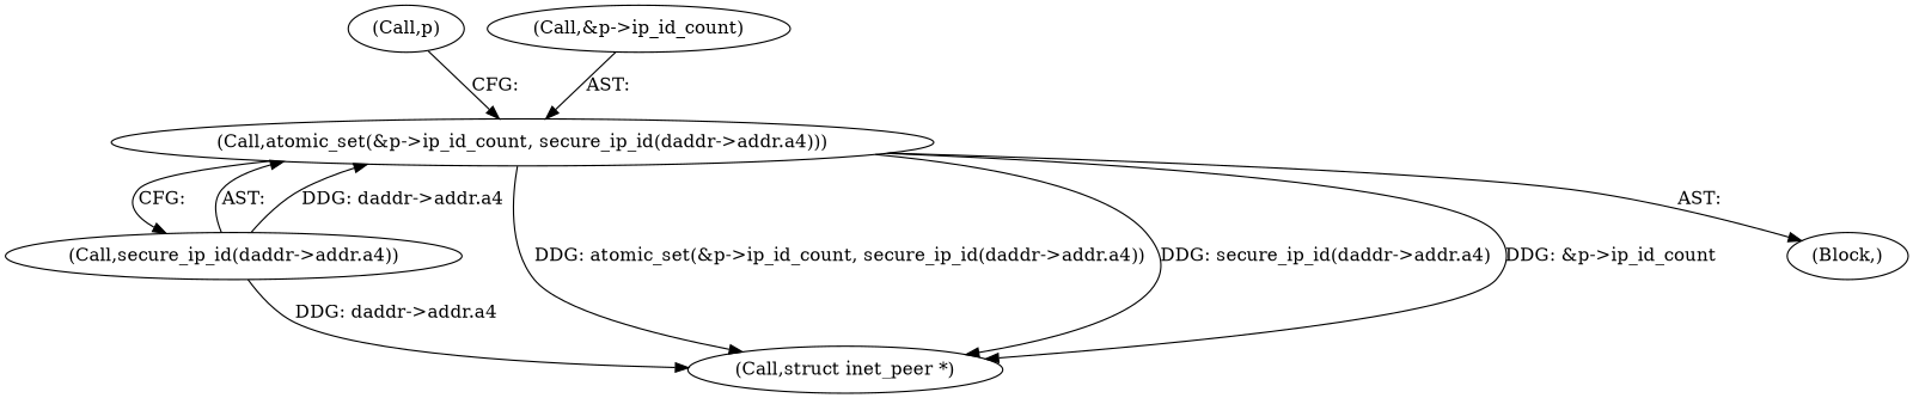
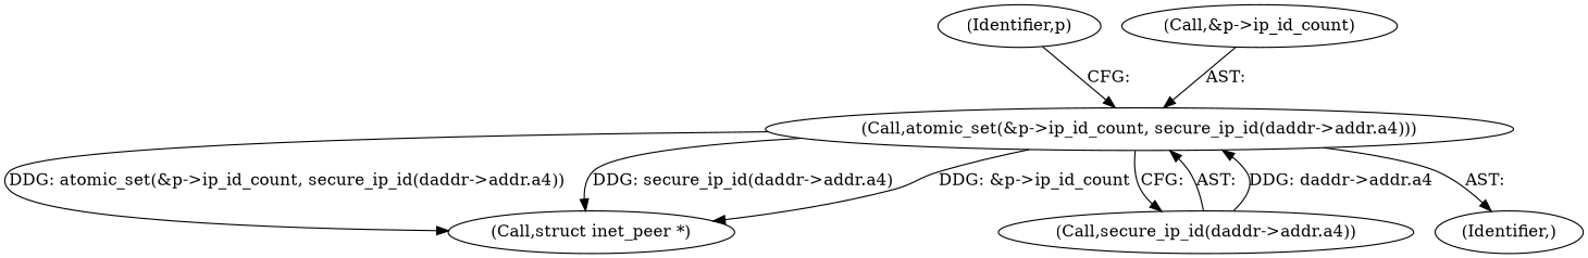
  digraph {
    n1 [label="(Call,atomic_set(&p->ip_id_count, secure_ip_id(daddr->addr.a4)))"]
    n2 [label="(Call,secure_ip_id(daddr->addr.a4))"]
    n3 [label="(Call,struct inet_peer *)"]
-   n4 [label="(Block,)"]
-   n5 [label="(Call,p)"]
+   n4 [label="(Identifier,)"]
+   n5 [label="(Identifier,p)"]
    n6 [label="(Call,&p->ip_id_count)"]
    n1 -> n2 [label="CFG: "]
    n1 -> n3 [label="DDG: atomic_set(&p->ip_id_count, secure_ip_id(daddr->addr.a4))"]
    n1 -> n3 [label="DDG: secure_ip_id(daddr->addr.a4)"]
    n1 -> n3 [label="DDG: &p->ip_id_count"]
    n1 -> n4 [label="AST: "]
    n2 -> n1 [label="AST: "]
    n2 -> n1 [label="DDG: daddr->addr.a4"]
-   n2 -> n3 [label="DDG: daddr->addr.a4"]
    n5 -> n1 [label="CFG: "]
    n6 -> n1 [label="AST: "]
  }
